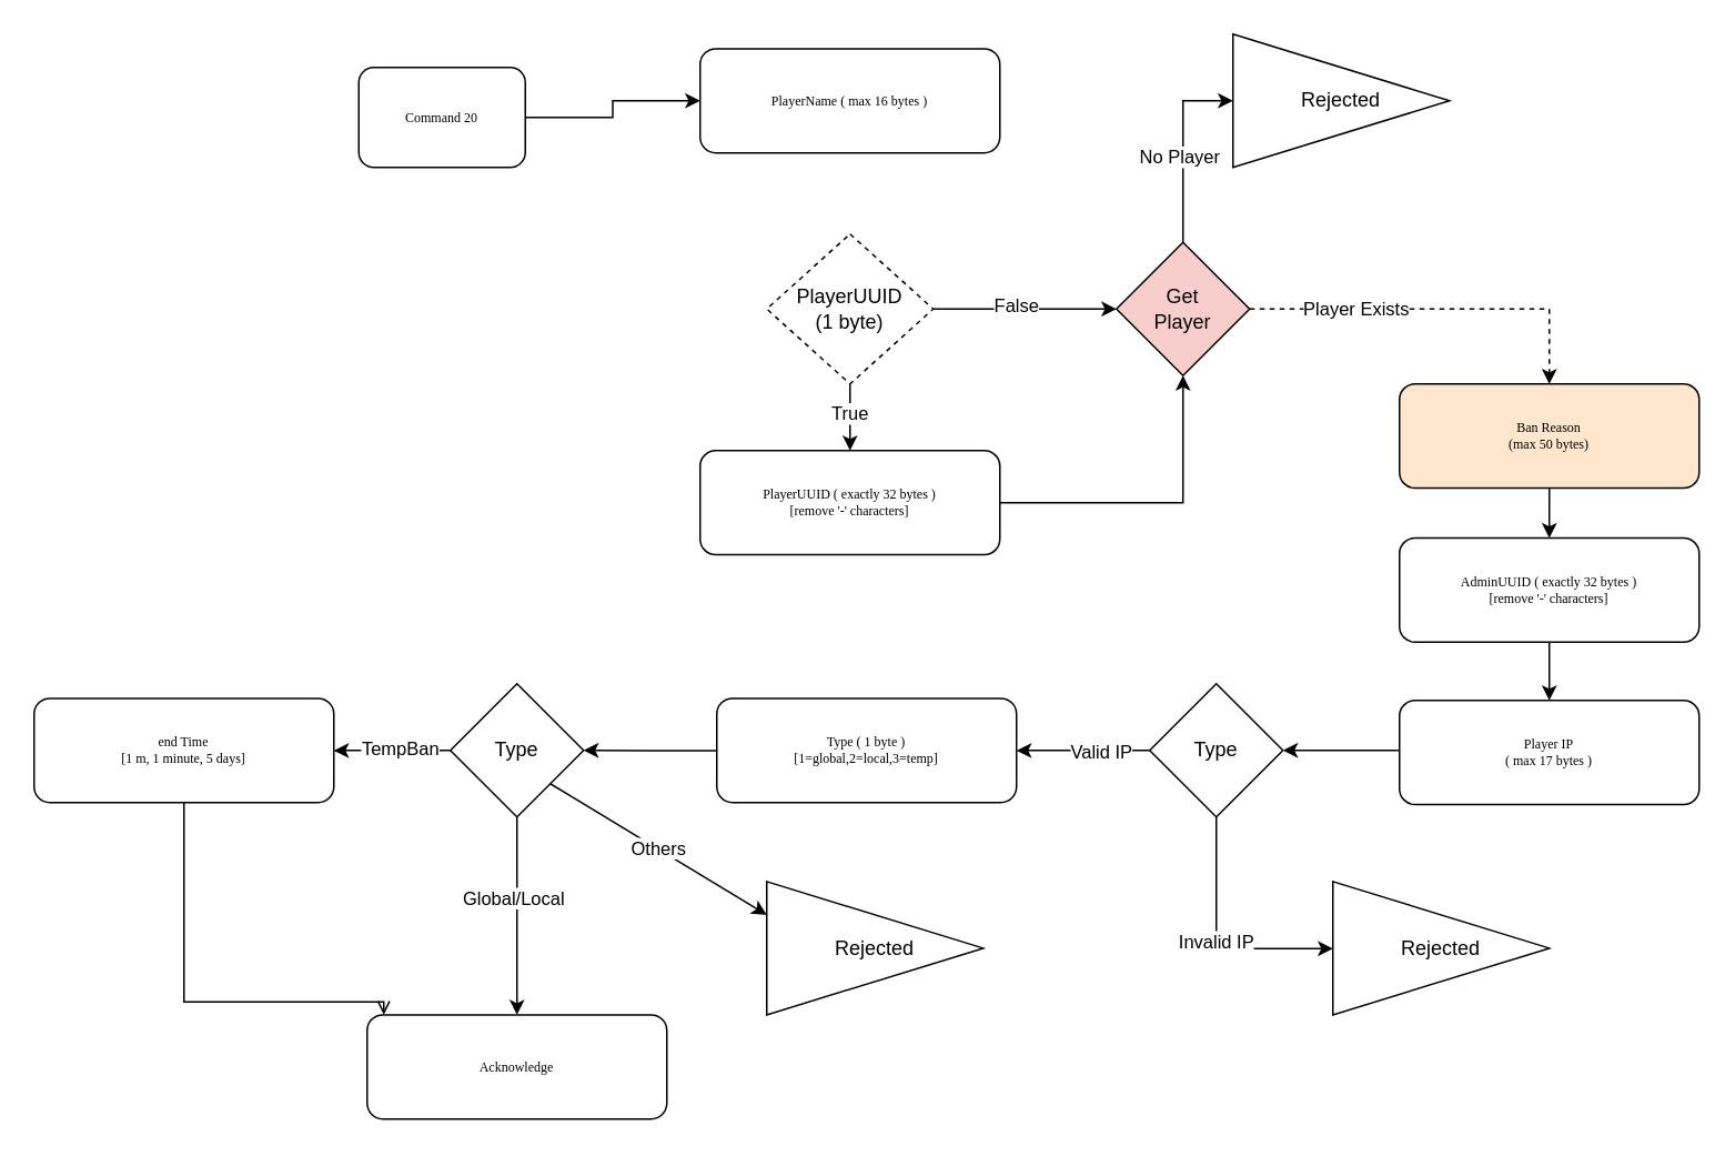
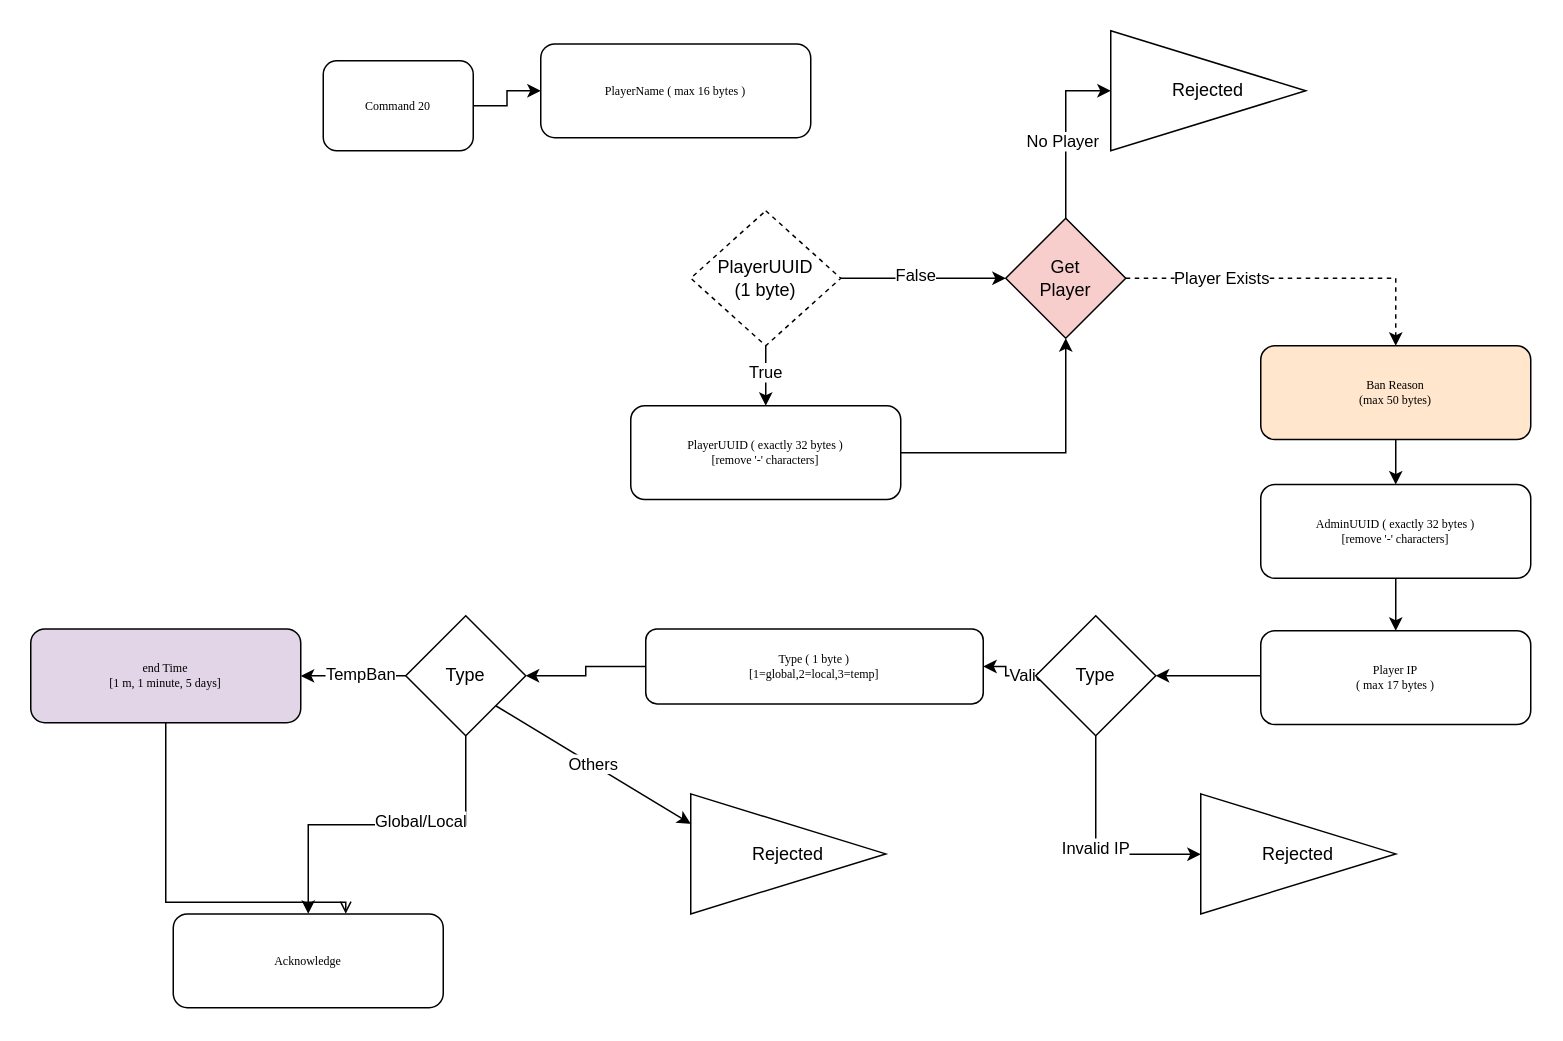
  <mxCell id="0" />
  <mxCell id="1" parent="0" />
  <mxCell id="2" value="Command 20" style="rounded=1;whiteSpace=wrap;html=1;shadow=0;labelBackgroundColor=none;strokeWidth=1;fontFamily=Verdana;fontSize=8;align=center;" vertex="1" parent="1"><mxGeometry x="215" y="40" width="100" height="60" as="geometry" /></mxCell>
- <mxCell id="3" value="PlayerName ( max 16 bytes )" style="rounded=1;whiteSpace=wrap;html=1;shadow=0;labelBackgroundColor=none;strokeWidth=1;fontFamily=Verdana;fontSize=8;align=center;" parent="1" vertex="1"><mxGeometry x="420" y="28.75" width="180" height="62.5" as="geometry" /></mxCell>
+ <mxCell id="3" value="PlayerName ( max 16 bytes )" style="rounded=1;whiteSpace=wrap;html=1;shadow=0;labelBackgroundColor=none;strokeWidth=1;fontFamily=Verdana;fontSize=8;align=center;" parent="1" vertex="1"><mxGeometry x="360" y="28.75" width="180" height="62.5" as="geometry" /></mxCell>
  <mxCell id="4" style="edgeStyle=orthogonalEdgeStyle;rounded=0;orthogonalLoop=1;jettySize=auto;html=1;" edge="1" parent="1" source="8" target="11"><mxGeometry relative="1" as="geometry" /></mxCell>
  <mxCell id="5" value="True" style="edgeLabel;html=1;align=center;verticalAlign=middle;resizable=0;points=[];" vertex="1" connectable="0" parent="4"><mxGeometry x="-0.157" y="-1" relative="1" as="geometry"><mxPoint as="offset" /></mxGeometry></mxCell>
  <mxCell id="6" style="edgeStyle=orthogonalEdgeStyle;rounded=0;orthogonalLoop=1;jettySize=auto;html=1;" edge="1" parent="1" source="8" target="33"><mxGeometry relative="1" as="geometry" /></mxCell>
  <mxCell id="7" value="False" style="edgeLabel;html=1;align=center;verticalAlign=middle;resizable=0;points=[];" vertex="1" connectable="0" parent="6"><mxGeometry x="-0.109" y="3" relative="1" as="geometry"><mxPoint as="offset" /></mxGeometry></mxCell>
  <mxCell id="8" value="PlayerUUID&lt;br&gt;(1 byte)" style="rhombus;whiteSpace=wrap;html=1;dashed=1;" vertex="1" parent="1"><mxGeometry x="460" y="140" width="100" height="90" as="geometry" /></mxCell>
  <mxCell id="9" style="edgeStyle=orthogonalEdgeStyle;rounded=0;orthogonalLoop=1;jettySize=auto;html=1;entryX=0;entryY=0.5;entryDx=0;entryDy=0;" edge="1" parent="1" source="2" target="3"><mxGeometry relative="1" as="geometry"><mxPoint x="-150" y="115" as="sourcePoint" /></mxGeometry></mxCell>
  <mxCell id="10" style="edgeStyle=orthogonalEdgeStyle;rounded=0;orthogonalLoop=1;jettySize=auto;html=1;entryX=0.5;entryY=1;entryDx=0;entryDy=0;" edge="1" parent="1" source="11" target="33"><mxGeometry relative="1" as="geometry" /></mxCell>
  <mxCell id="11" value="PlayerUUID ( exactly 32 bytes )&lt;br&gt;[remove '-' characters]" style="rounded=1;whiteSpace=wrap;html=1;shadow=0;labelBackgroundColor=none;strokeWidth=1;fontFamily=Verdana;fontSize=8;align=center;" vertex="1" parent="1"><mxGeometry x="420" y="270" width="180" height="62.5" as="geometry" /></mxCell>
  <mxCell id="12" style="edgeStyle=none;rounded=0;orthogonalLoop=1;jettySize=auto;html=1;" edge="1" parent="1" source="13" target="15"><mxGeometry relative="1" as="geometry" /></mxCell>
  <mxCell id="13" value="Ban Reason&lt;br&gt;(max 50 bytes)" style="rounded=1;whiteSpace=wrap;html=1;shadow=0;labelBackgroundColor=none;strokeWidth=1;fontFamily=Verdana;fontSize=8;align=center;fillColor=#ffe6cc;" vertex="1" parent="1"><mxGeometry x="840" y="230" width="180" height="62.5" as="geometry" /></mxCell>
  <mxCell id="14" style="edgeStyle=orthogonalEdgeStyle;rounded=0;orthogonalLoop=1;jettySize=auto;html=1;" edge="1" parent="1" source="15" target="36"><mxGeometry relative="1" as="geometry" /></mxCell>
  <mxCell id="15" value="AdminUUID ( exactly 32 bytes )&lt;br&gt;[remove '-' characters]" style="rounded=1;whiteSpace=wrap;html=1;shadow=0;labelBackgroundColor=none;strokeWidth=1;fontFamily=Verdana;fontSize=8;align=center;" vertex="1" parent="1"><mxGeometry x="840" y="322.5" width="180" height="62.5" as="geometry" /></mxCell>
  <mxCell id="16" style="edgeStyle=orthogonalEdgeStyle;rounded=0;orthogonalLoop=1;jettySize=auto;html=1;" edge="1" parent="1" source="17" target="24"><mxGeometry relative="1" as="geometry" /></mxCell>
- <mxCell id="17" value="Type ( 1 byte ) &lt;br&gt;[1=global,2=local,3=temp]" style="rounded=1;whiteSpace=wrap;html=1;shadow=0;labelBackgroundColor=none;strokeWidth=1;fontFamily=Verdana;fontSize=8;align=center;" vertex="1" parent="1"><mxGeometry x="430" y="418.75" width="180" height="62.5" as="geometry" /></mxCell>
+ <mxCell id="17" value="Type ( 1 byte ) &lt;br&gt;[1=global,2=local,3=temp]" style="rounded=1;whiteSpace=wrap;html=1;shadow=0;labelBackgroundColor=none;strokeWidth=1;fontFamily=Verdana;fontSize=8;align=center;" vertex="1" parent="1"><mxGeometry x="430" y="418.75" width="225" height="50" as="geometry" /></mxCell>
  <mxCell id="18" style="edgeStyle=orthogonalEdgeStyle;rounded=0;orthogonalLoop=1;jettySize=auto;html=1;" edge="1" parent="1" source="24" target="26"><mxGeometry relative="1" as="geometry" /></mxCell>
  <mxCell id="19" value="TempBan" style="edgeLabel;html=1;align=center;verticalAlign=middle;resizable=0;points=[];" vertex="1" connectable="0" parent="18"><mxGeometry x="-0.114" y="-2" relative="1" as="geometry"><mxPoint as="offset" /></mxGeometry></mxCell>
  <mxCell id="20" style="edgeStyle=orthogonalEdgeStyle;rounded=0;orthogonalLoop=1;jettySize=auto;html=1;" edge="1" parent="1" source="24" target="27"><mxGeometry relative="1" as="geometry" /></mxCell>
  <mxCell id="21" value="Global/Local" style="edgeLabel;html=1;align=center;verticalAlign=middle;resizable=0;points=[];" vertex="1" connectable="0" parent="20"><mxGeometry x="-0.192" y="-3" relative="1" as="geometry"><mxPoint as="offset" /></mxGeometry></mxCell>
  <mxCell id="22" style="rounded=0;orthogonalLoop=1;jettySize=auto;html=1;exitX=1;exitY=1;exitDx=0;exitDy=0;entryX=0;entryY=0.25;entryDx=0;entryDy=0;" edge="1" parent="1" source="24" target="28"><mxGeometry relative="1" as="geometry" /></mxCell>
  <mxCell id="23" value="Others" style="edgeLabel;html=1;align=center;verticalAlign=middle;resizable=0;points=[];" vertex="1" connectable="0" parent="22"><mxGeometry x="-0.004" y="1" relative="1" as="geometry"><mxPoint x="-1" as="offset" /></mxGeometry></mxCell>
  <mxCell id="24" value="Type" style="rhombus;whiteSpace=wrap;html=1;" vertex="1" parent="1"><mxGeometry x="270" y="410" width="80" height="80" as="geometry" /></mxCell>
  <mxCell id="25" style="edgeStyle=orthogonalEdgeStyle;rounded=0;orthogonalLoop=1;jettySize=auto;html=1;endArrow=open;" edge="1" parent="1" source="26" target="27"><mxGeometry relative="1" as="geometry"><Array as="points"><mxPoint x="230" y="601" /></Array></mxGeometry></mxCell>
- <mxCell id="26" value="end Time&lt;br&gt;[1 m, 1 minute, 5 days]" style="rounded=1;whiteSpace=wrap;html=1;shadow=0;labelBackgroundColor=none;strokeWidth=1;fontFamily=Verdana;fontSize=8;align=center;" vertex="1" parent="1"><mxGeometry x="20" y="418.75" width="180" height="62.5" as="geometry" /></mxCell>
- <mxCell id="27" value="Acknowledge" style="rounded=1;whiteSpace=wrap;html=1;shadow=0;labelBackgroundColor=none;strokeWidth=1;fontFamily=Verdana;fontSize=8;align=center;" vertex="1" parent="1"><mxGeometry x="220" y="608.75" width="180" height="62.5" as="geometry" /></mxCell>
+ <mxCell id="26" value="end Time&lt;br&gt;[1 m, 1 minute, 5 days]" style="rounded=1;whiteSpace=wrap;html=1;shadow=0;labelBackgroundColor=none;strokeWidth=1;fontFamily=Verdana;fontSize=8;align=center;fillColor=#e1d5e7;" vertex="1" parent="1"><mxGeometry x="20" y="418.75" width="180" height="62.5" as="geometry" /></mxCell>
+ <mxCell id="27" value="Acknowledge" style="rounded=1;whiteSpace=wrap;html=1;shadow=0;labelBackgroundColor=none;strokeWidth=1;fontFamily=Verdana;fontSize=8;align=center;" vertex="1" parent="1"><mxGeometry x="115" y="608.75" width="180" height="62.5" as="geometry" /></mxCell>
  <mxCell id="28" value="Rejected" style="triangle;whiteSpace=wrap;html=1;" vertex="1" parent="1"><mxGeometry x="460" y="528.75" width="130" height="80" as="geometry" /></mxCell>
  <mxCell id="29" style="edgeStyle=orthogonalEdgeStyle;rounded=0;orthogonalLoop=1;jettySize=auto;html=1;dashed=1;" edge="1" parent="1" source="33" target="13"><mxGeometry relative="1" as="geometry" /></mxCell>
  <mxCell id="30" value="Player Exists" style="edgeLabel;html=1;align=center;verticalAlign=middle;resizable=0;points=[];" vertex="1" connectable="0" parent="29"><mxGeometry x="-0.44" y="1" relative="1" as="geometry"><mxPoint as="offset" /></mxGeometry></mxCell>
  <mxCell id="31" style="edgeStyle=orthogonalEdgeStyle;rounded=0;orthogonalLoop=1;jettySize=auto;html=1;" edge="1" parent="1" source="33" target="34"><mxGeometry relative="1" as="geometry"><Array as="points"><mxPoint x="710" y="60" /></Array></mxGeometry></mxCell>
  <mxCell id="32" value="No Player" style="edgeLabel;html=1;align=center;verticalAlign=middle;resizable=0;points=[];" vertex="1" connectable="0" parent="31"><mxGeometry x="-0.096" y="3" relative="1" as="geometry"><mxPoint as="offset" /></mxGeometry></mxCell>
  <mxCell id="33" value="Get&lt;br&gt;Player" style="rhombus;whiteSpace=wrap;html=1;fillColor=#f8cecc;" vertex="1" parent="1"><mxGeometry x="670" y="145" width="80" height="80" as="geometry" /></mxCell>
  <mxCell id="34" value="Rejected" style="triangle;whiteSpace=wrap;html=1;" vertex="1" parent="1"><mxGeometry x="740" y="20" width="130" height="80" as="geometry" /></mxCell>
  <mxCell id="35" style="edgeStyle=orthogonalEdgeStyle;rounded=0;orthogonalLoop=1;jettySize=auto;html=1;" edge="1" parent="1" source="36" target="40"><mxGeometry relative="1" as="geometry"><Array as="points"><mxPoint x="820" y="450" /><mxPoint x="820" y="450" /></Array></mxGeometry></mxCell>
  <mxCell id="36" value="Player IP&lt;br&gt;( max 17 bytes )" style="rounded=1;whiteSpace=wrap;html=1;shadow=0;labelBackgroundColor=none;strokeWidth=1;fontFamily=Verdana;fontSize=8;align=center;" vertex="1" parent="1"><mxGeometry x="840" y="420" width="180" height="62.5" as="geometry" /></mxCell>
  <mxCell id="37" style="edgeStyle=orthogonalEdgeStyle;rounded=0;orthogonalLoop=1;jettySize=auto;html=1;" edge="1" parent="1" source="40" target="17"><mxGeometry relative="1" as="geometry" /></mxCell>
  <mxCell id="38" value="Valid IP" style="edgeLabel;html=1;align=center;verticalAlign=middle;resizable=0;points=[];" vertex="1" connectable="0" parent="37"><mxGeometry x="0.176" y="-3" relative="1" as="geometry"><mxPoint x="17" y="3" as="offset" /></mxGeometry></mxCell>
  <mxCell id="39" value="Invalid IP" style="edgeStyle=orthogonalEdgeStyle;rounded=0;orthogonalLoop=1;jettySize=auto;html=1;" edge="1" parent="1" source="40" target="41"><mxGeometry relative="1" as="geometry"><Array as="points"><mxPoint x="730" y="569" /></Array></mxGeometry></mxCell>
  <mxCell id="40" value="Type" style="rhombus;whiteSpace=wrap;html=1;" vertex="1" parent="1"><mxGeometry x="690" y="410" width="80" height="80" as="geometry" /></mxCell>
  <mxCell id="41" value="Rejected" style="triangle;whiteSpace=wrap;html=1;" vertex="1" parent="1"><mxGeometry x="800" y="528.75" width="130" height="80" as="geometry" /></mxCell>
